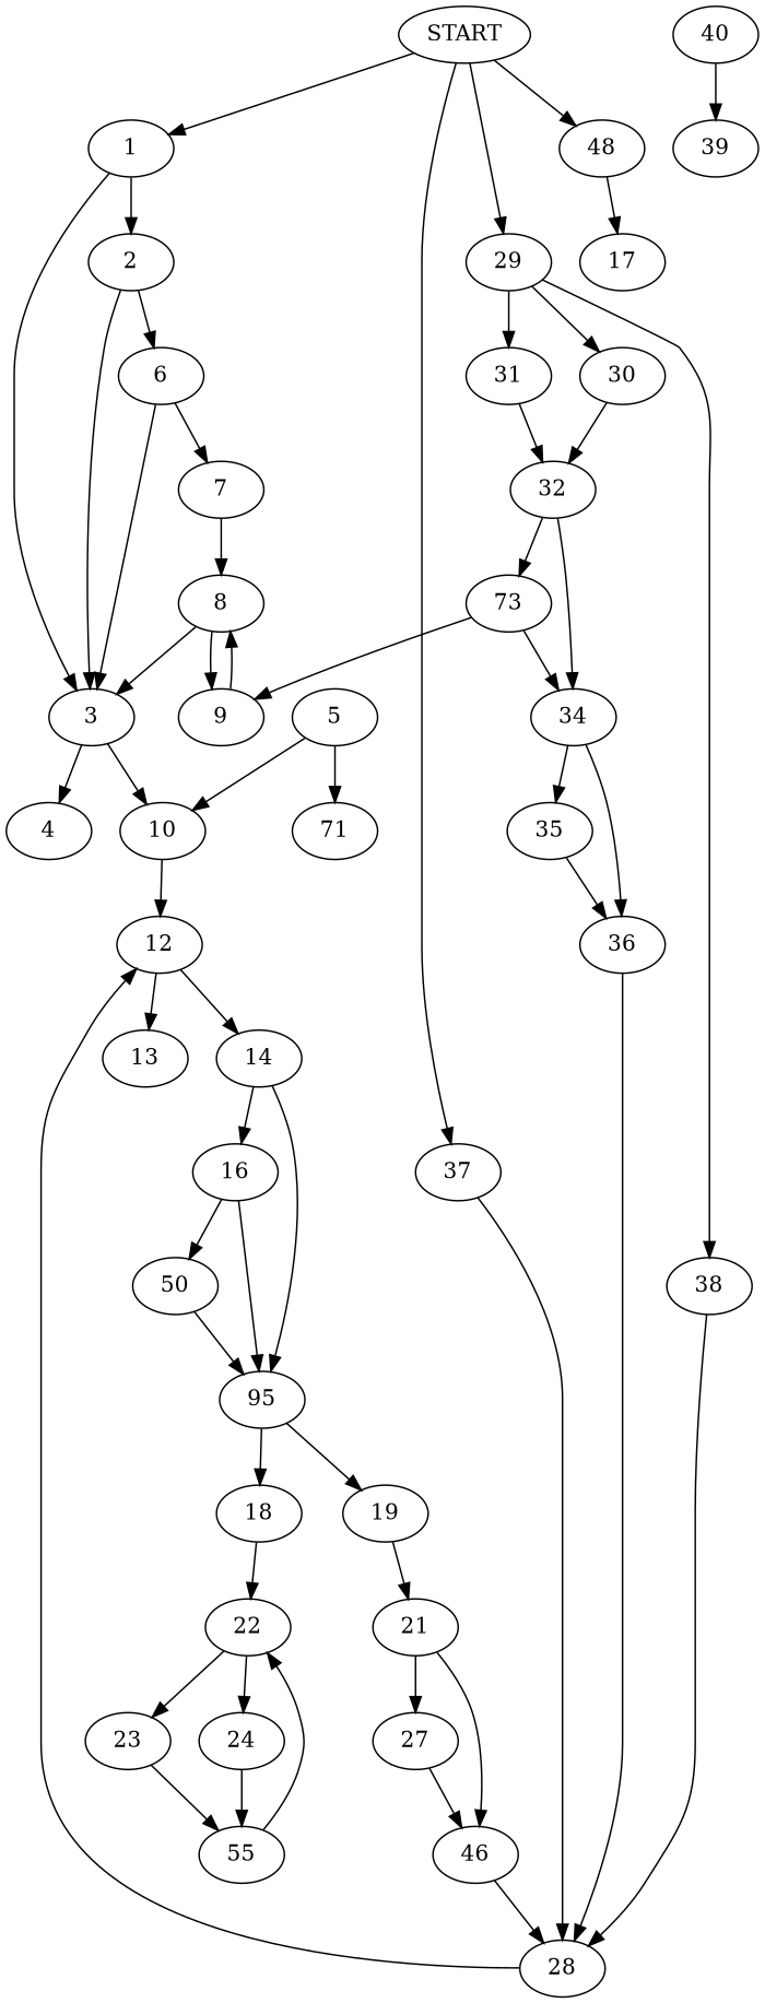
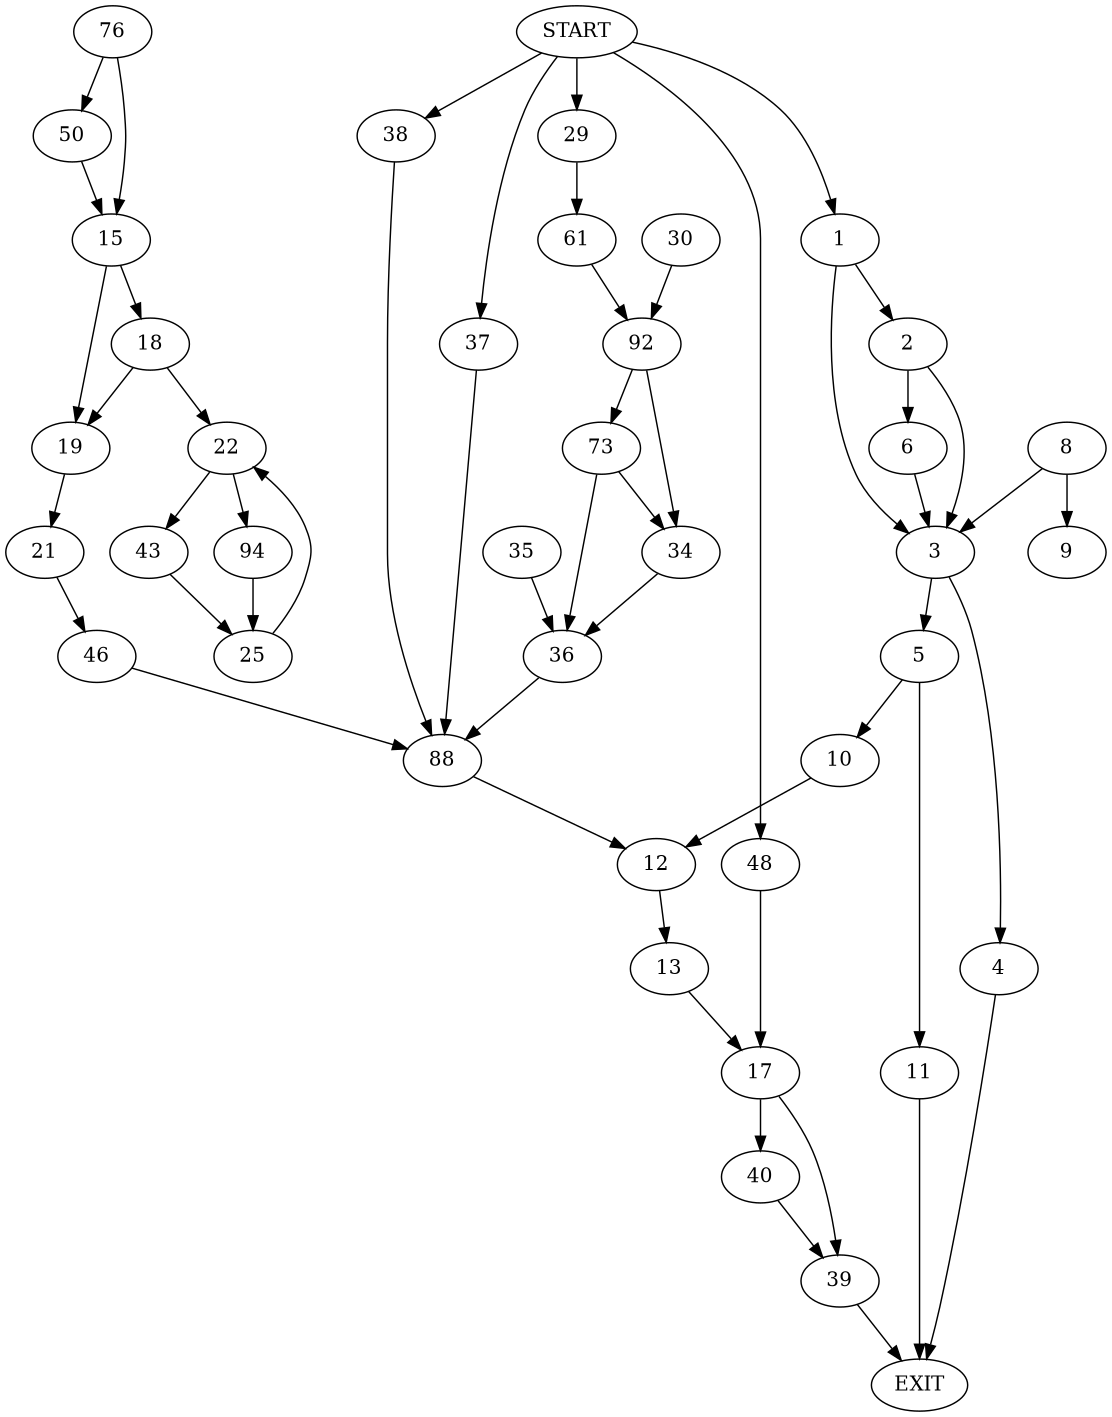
  digraph {
    n1 [label=START]
    1
    29
    37
    38
    n6 [label=48]
    2
    3
    30
-   31
-   28
+   31 [label=61]
+   28 [label=88]
    17
+   n13 [label=EXIT]
    6
    4
    5
-   7
    10
-   11 [label=71]
+   11
    12
    8
    9
    13
-   14
-   15 [label=95]
-   16
+   15
+   16 [label=76]
    39
    40
    18
    19
    n31 [label=50]
    22
    21
-   23
-   24
+   23 [label=43]
+   24 [label=94]
    n36 [label=46]
-   27
-   25 [label=55]
-   32
+   25
+   32 [label=92]
    n40 [label=73]
    34
    36
    35
    n1 -> 1
    n1 -> 29
    n1 -> 37
-   29 -> 38
+   n1 -> 38
    n1 -> n6
    1 -> 2
    1 -> 3
-   29 -> 30
    29 -> 31
    37 -> 28
    38 -> 28
    n6 -> 17
    2 -> 3
    2 -> 6
    3 -> 4
-   3 -> 10
+   3 -> 5
    30 -> 32
    31 -> 32
    28 -> 12
+   17 -> 39
+   17 -> 40
    6 -> 3
-   6 -> 7
+   4 -> n13
    5 -> 10
    5 -> 11
-   7 -> 8
    10 -> 12
+   11 -> n13
    12 -> 13
-   12 -> 14
    8 -> 3
    8 -> 9
-   9 -> 8
-   14 -> 15
-   14 -> 16
+   13 -> 17
    15 -> 18
    15 -> 19
    16 -> 15
    16 -> n31
+   39 -> n13
    40 -> 39
+   18 -> 19
    18 -> 22
    19 -> 21
    n31 -> 15
    22 -> 23
    22 -> 24
    21 -> n36
-   21 -> 27
    23 -> 25
    24 -> 25
    n36 -> 28
-   27 -> n36
    25 -> 22
    32 -> n40
    32 -> 34
    n40 -> 34
-   n40 -> 9
+   n40 -> 36
    34 -> 36
-   34 -> 35
    36 -> 28
    35 -> 36
  }
